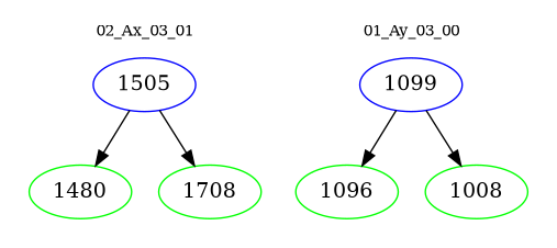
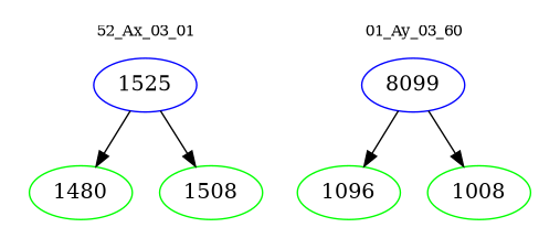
  digraph {
    node [color=green]
    edge [color=black]
-   n1 [color=blue label=1505]
+   n1 [color=blue label=1525]
    n2 [label=1480]
-   n3 [label=1708]
-   n4 [color=blue label=1099]
+   n3 [label=1508]
+   n4 [color=blue label=8099]
    n5 [label=1096]
    n6 [label=1008]
    subgraph cluster_1 {
      color=white
      fontsize=10
-     label="02_Ax_03_01"
+     label="52_Ax_03_01"
      n1
      n2
      n3
    }
    subgraph cluster_2 {
      color=white
      fontsize=10
-     label="01_Ay_03_00"
+     label="01_Ay_03_60"
      n4
      n5
      n6
    }
    n1 -> n2
    n1 -> n3
    n4 -> n5
    n4 -> n6
  }
